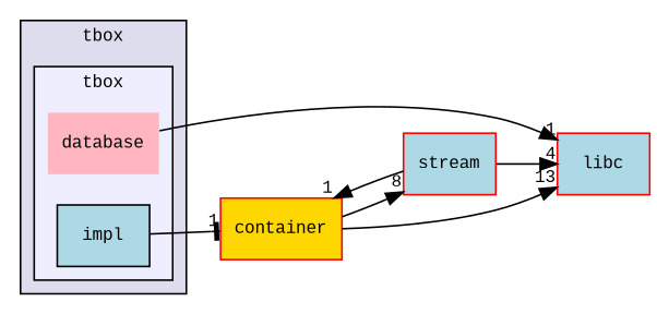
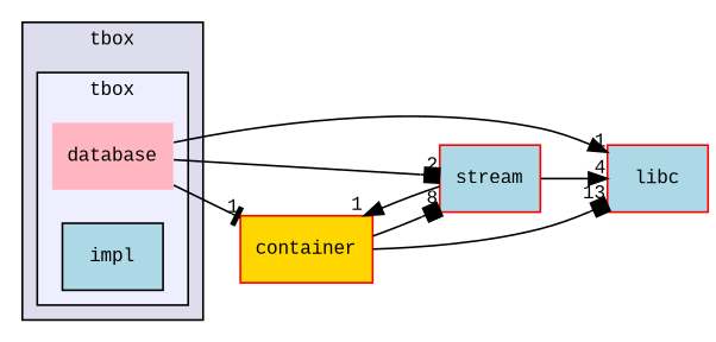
  digraph {
    compound=true
    rankdir=LR
    node [fontname=CourierNew fontsize=10 shape=box style=filled fillcolor=lightblue color=red]
    edge [headlabel=1 labeldistance=1.5 labelfontname=CourierNew labelfontsize=10 arrowhead=normal]
    n1 [label=database shape=plaintext fillcolor=lightpink color=""]
    n2 [color=black label=impl]
    n3 [fillcolor=gold label=container]
    n4 [label=stream]
    n5 [label=libc]
    subgraph cluster_1 {
      bgcolor="#ddddee"
      fontname=CourierNew
      fontsize=10
      label=tbox
      pencolor=black
      subgraph cluster_2 {
        bgcolor="#eeeeff"
        fontname=CourierNew
        fontsize=10
        pencolor=black
        n1
        n2
      }
    }
-   n2 -> n3 [arrowhead=tee]
+   n1 -> n3 [arrowhead=tee]
+   n1 -> n4 [headlabel=2 arrowhead=box]
    n1 -> n5
-   n3 -> n4 [headlabel=8]
-   n3 -> n5 [headlabel=13]
+   n3 -> n4 [headlabel=8 arrowhead=box]
+   n3 -> n5 [headlabel=13 arrowhead=box]
    n4 -> n3
    n4 -> n5 [headlabel=4]
  }
